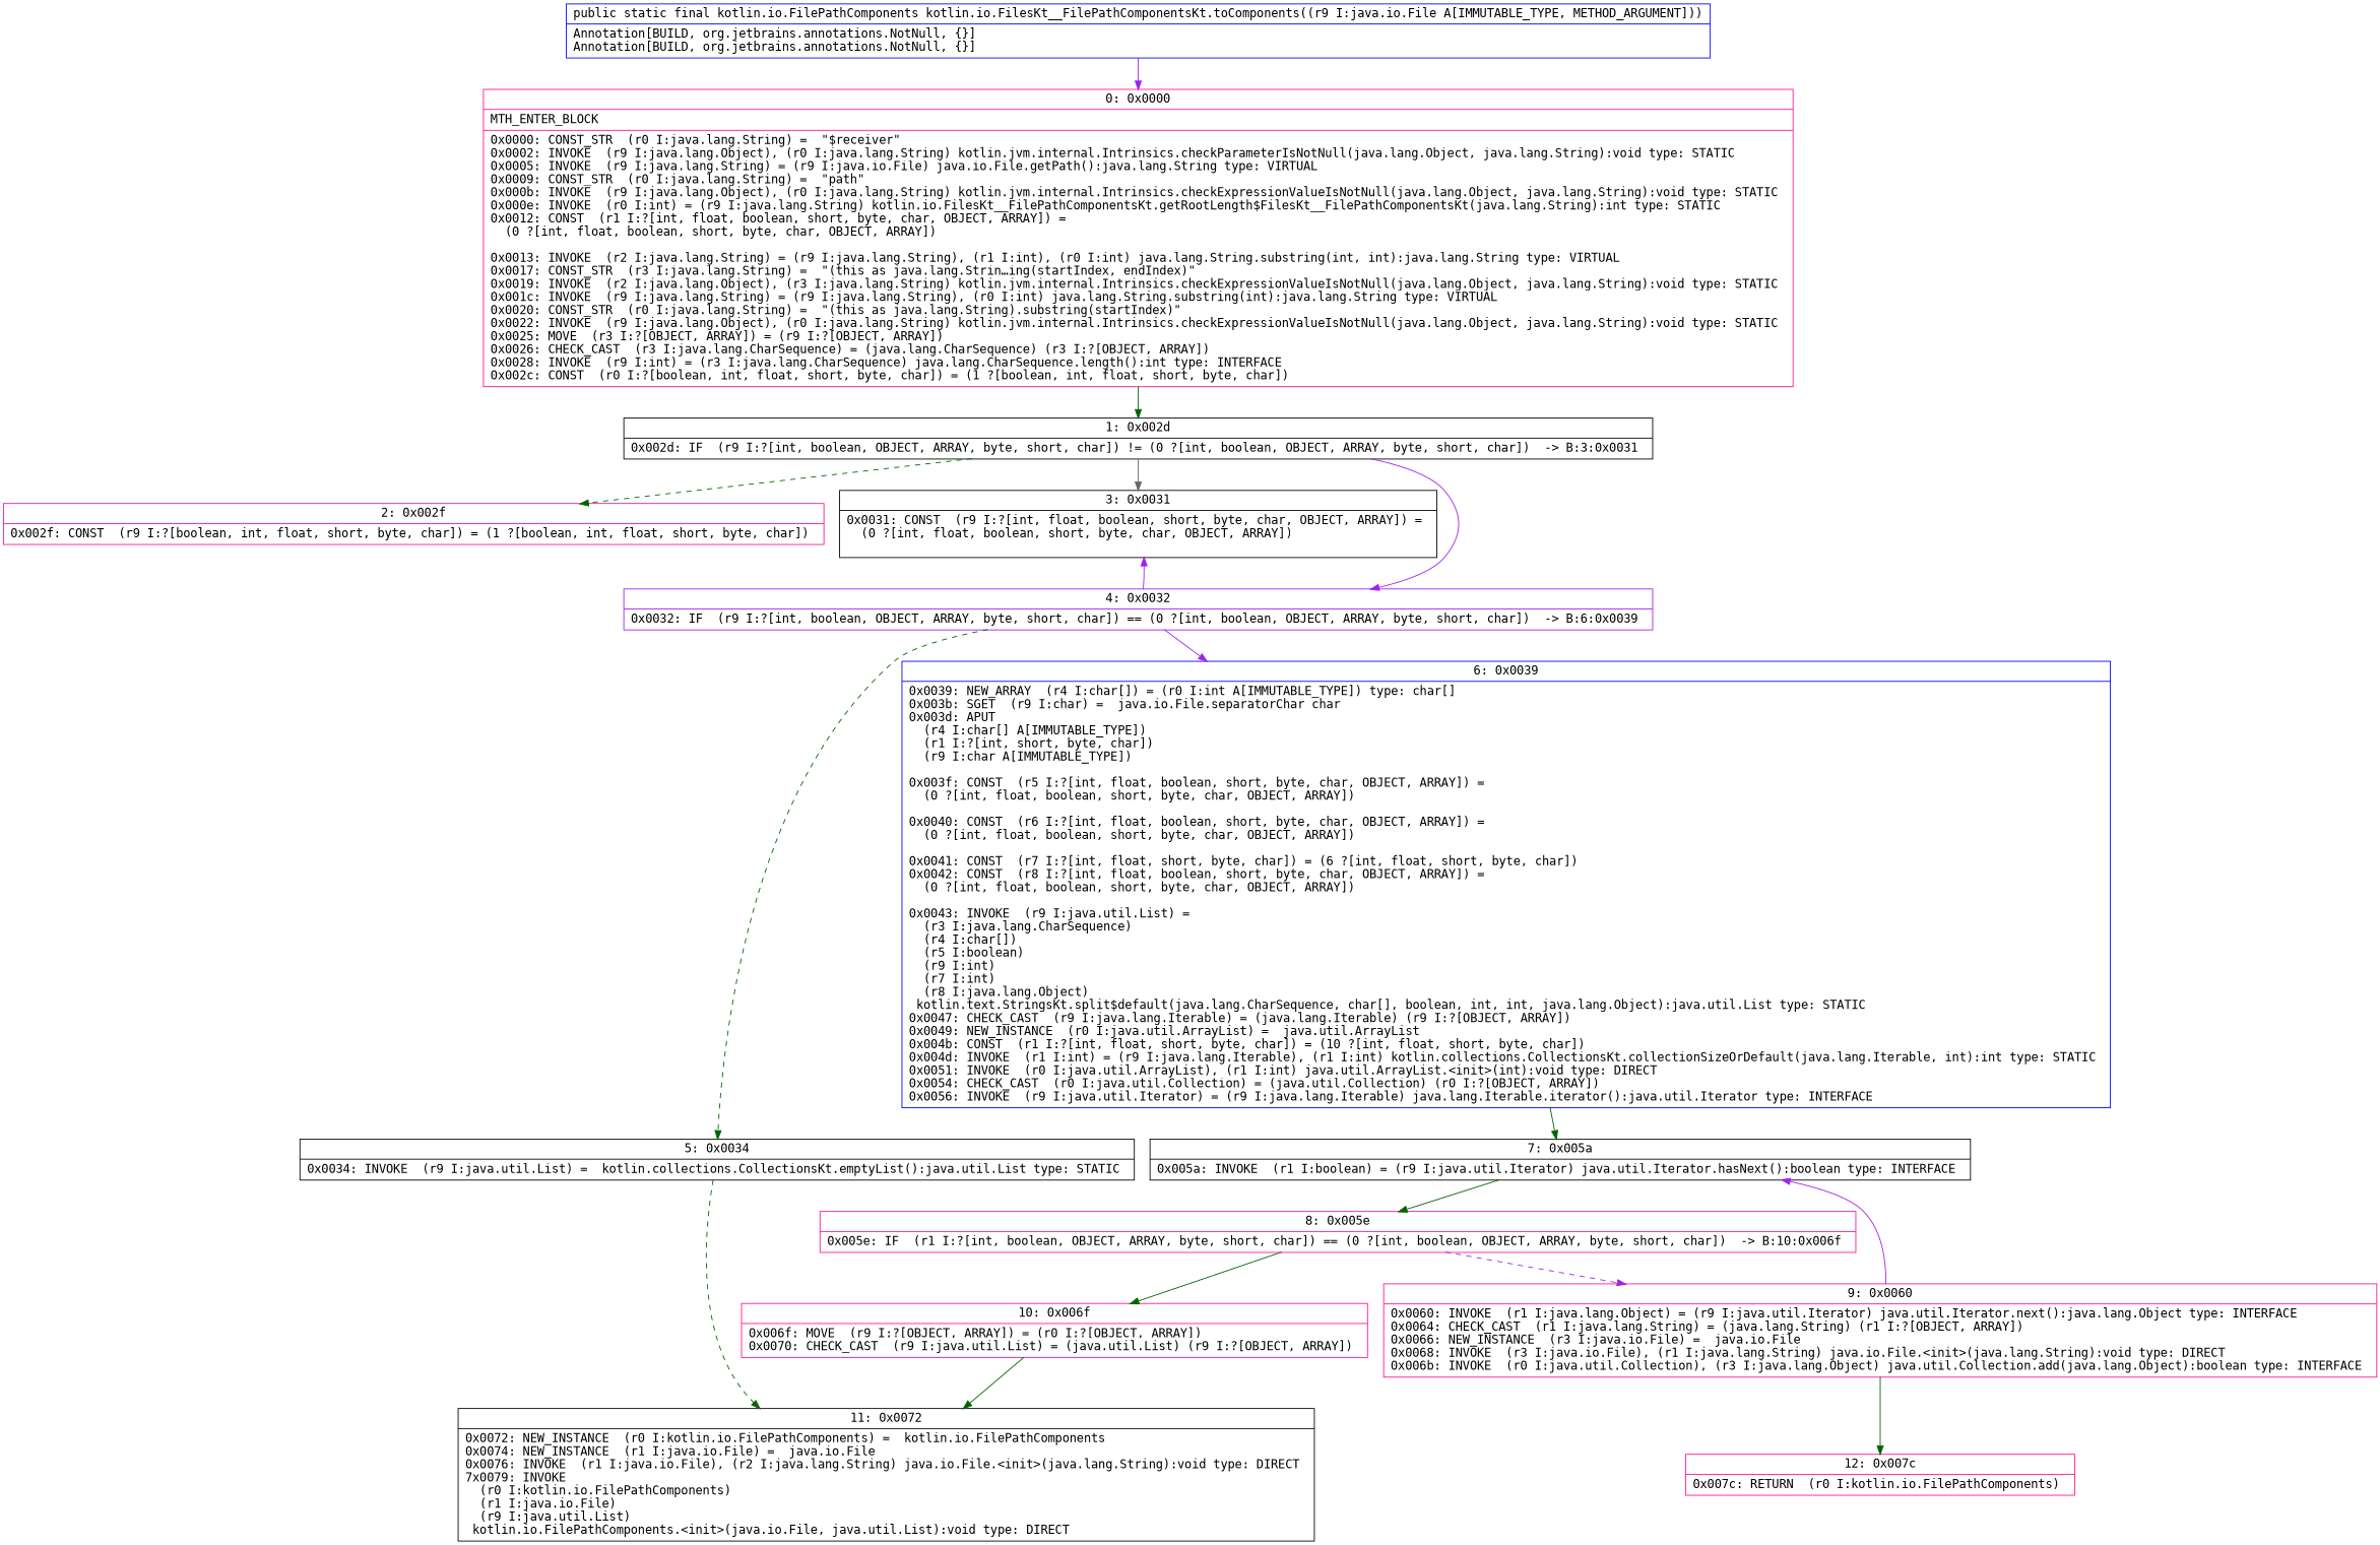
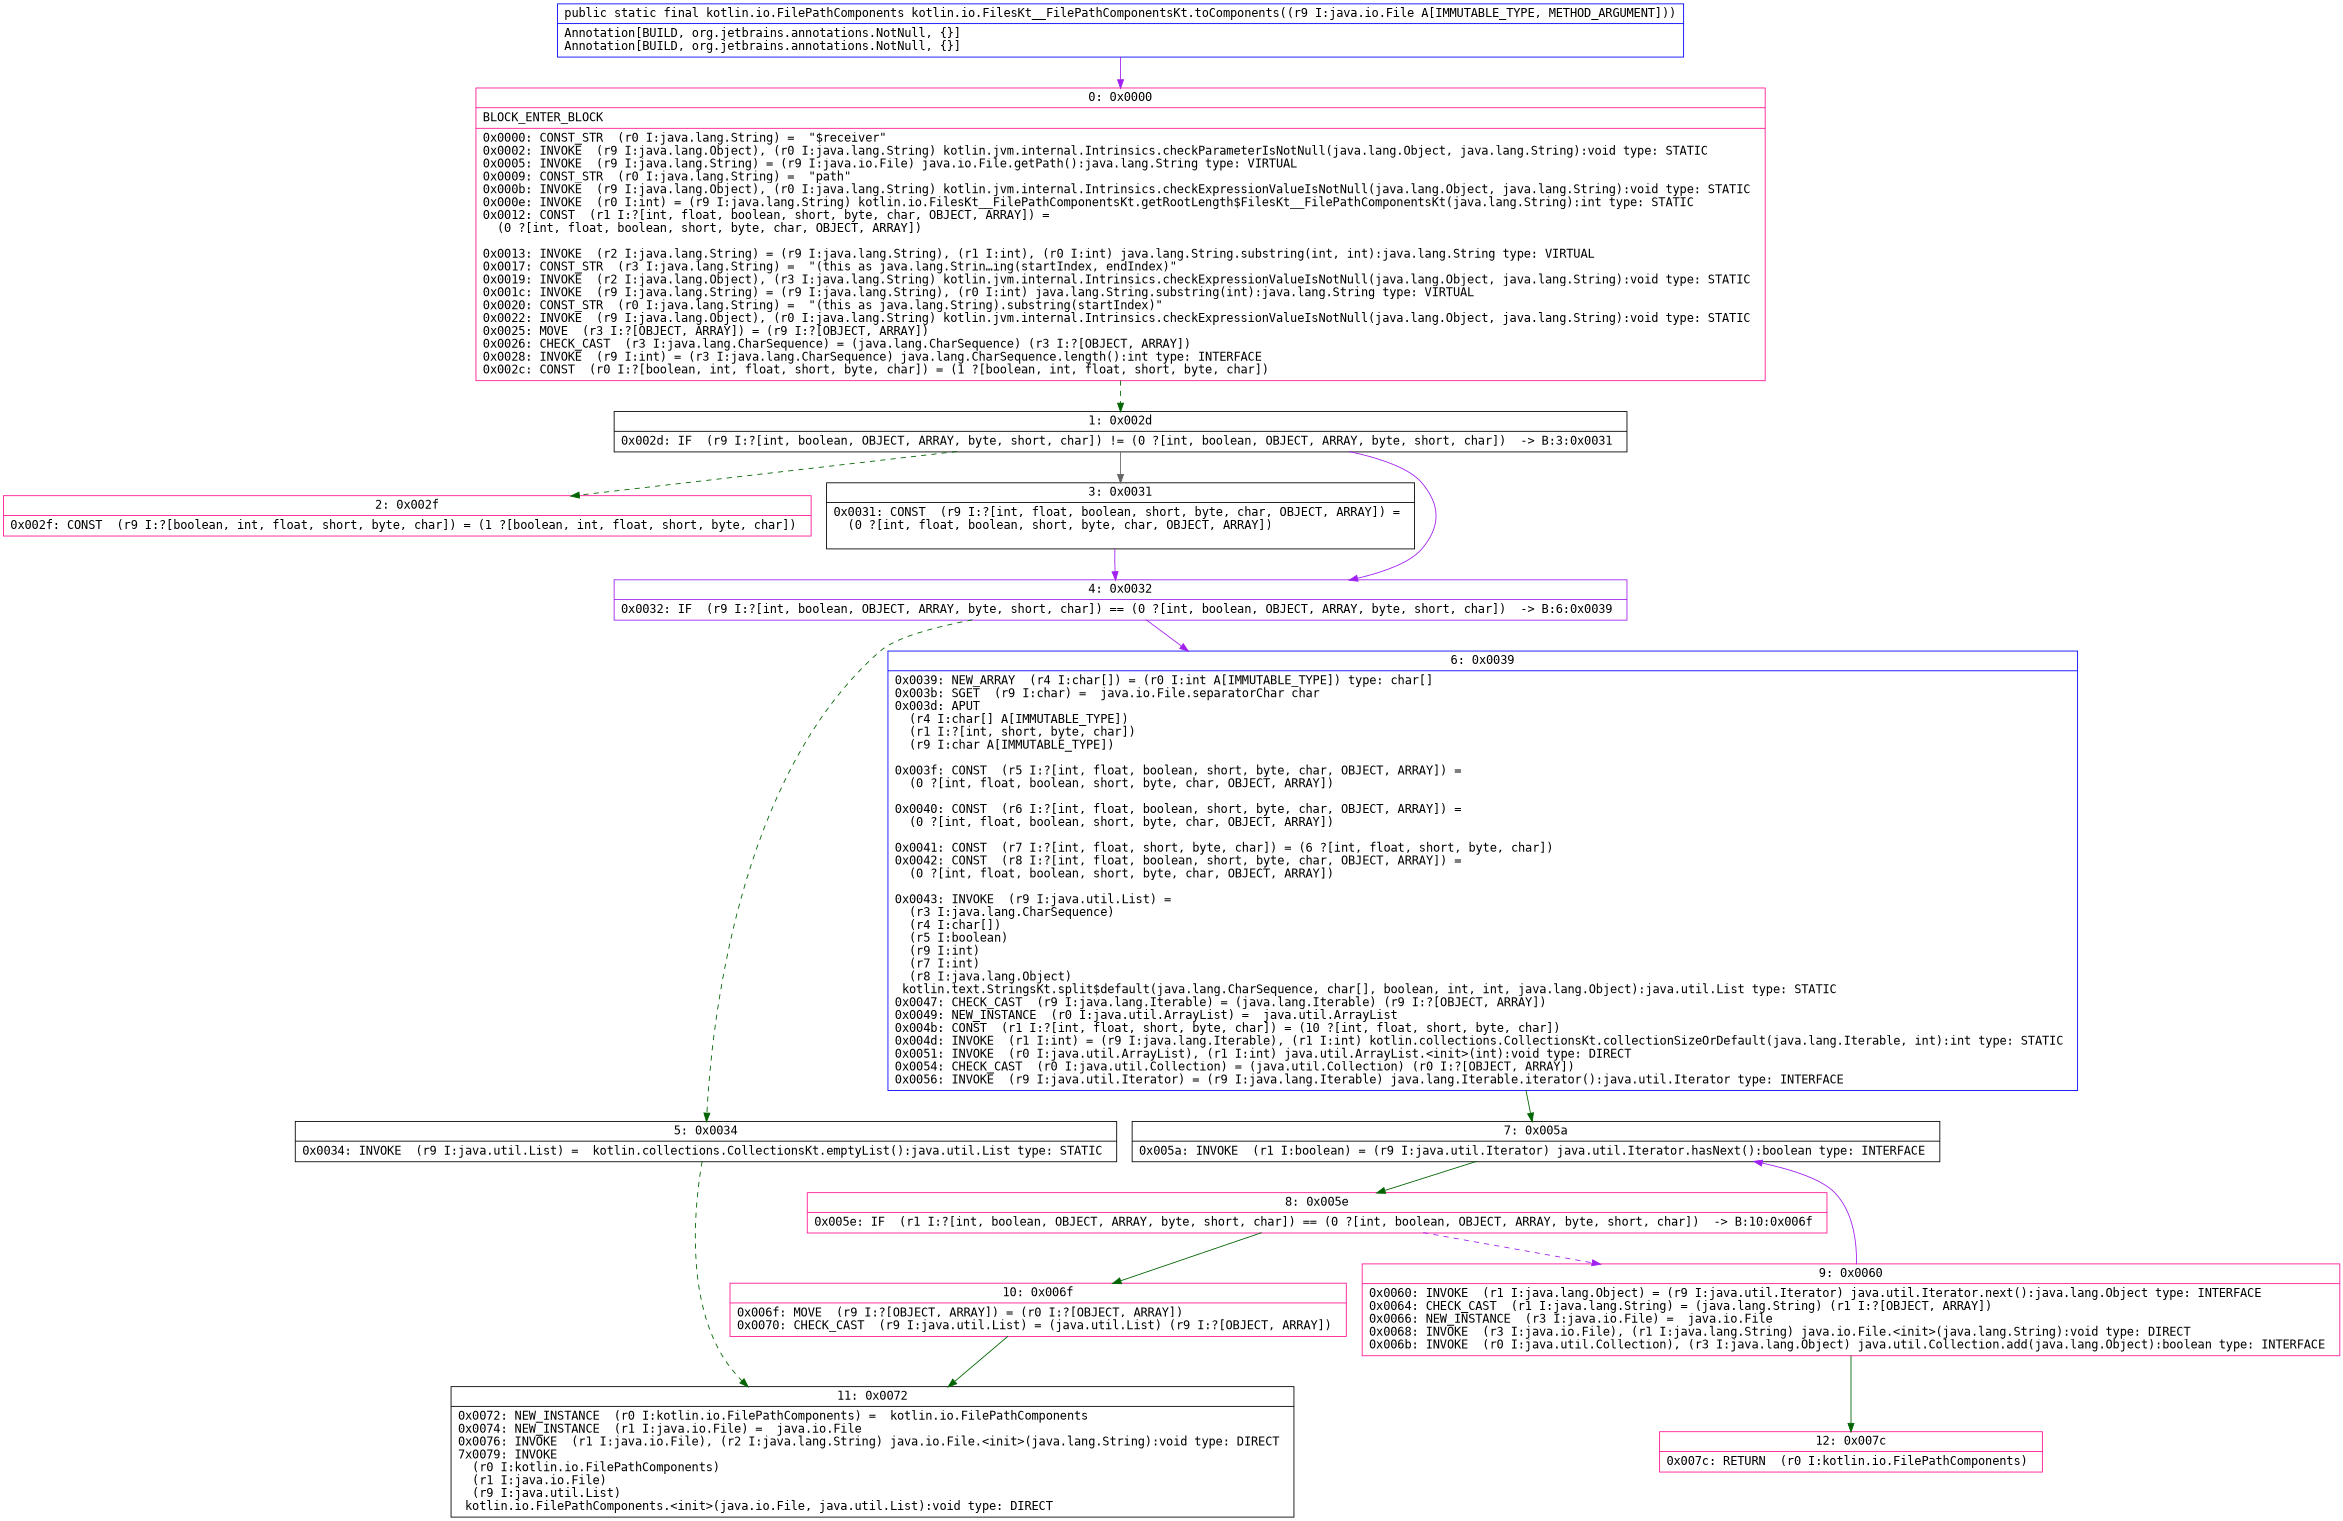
  digraph {
    fontname="DejaVu Sans Mono"
    node [color=deeppink fontname="DejaVu Sans Mono" shape=record]
    edge [color=darkgreen fontname="DejaVu Sans Mono"]
-   n1 [label="{0\:\ 0x0000|MTH_ENTER_BLOCK\l|0x0000: CONST_STR  (r0 I:java.lang.String) =  \"$receiver\" \l0x0002: INVOKE  (r9 I:java.lang.Object), (r0 I:java.lang.String) kotlin.jvm.internal.Intrinsics.checkParameterIsNotNull(java.lang.Object, java.lang.String):void type: STATIC \l0x0005: INVOKE  (r9 I:java.lang.String) = (r9 I:java.io.File) java.io.File.getPath():java.lang.String type: VIRTUAL \l0x0009: CONST_STR  (r0 I:java.lang.String) =  \"path\" \l0x000b: INVOKE  (r9 I:java.lang.Object), (r0 I:java.lang.String) kotlin.jvm.internal.Intrinsics.checkExpressionValueIsNotNull(java.lang.Object, java.lang.String):void type: STATIC \l0x000e: INVOKE  (r0 I:int) = (r9 I:java.lang.String) kotlin.io.FilesKt__FilePathComponentsKt.getRootLength$FilesKt__FilePathComponentsKt(java.lang.String):int type: STATIC \l0x0012: CONST  (r1 I:?[int, float, boolean, short, byte, char, OBJECT, ARRAY]) = \l  (0 ?[int, float, boolean, short, byte, char, OBJECT, ARRAY])\l \l0x0013: INVOKE  (r2 I:java.lang.String) = (r9 I:java.lang.String), (r1 I:int), (r0 I:int) java.lang.String.substring(int, int):java.lang.String type: VIRTUAL \l0x0017: CONST_STR  (r3 I:java.lang.String) =  \"(this as java.lang.Strin…ing(startIndex, endIndex)\" \l0x0019: INVOKE  (r2 I:java.lang.Object), (r3 I:java.lang.String) kotlin.jvm.internal.Intrinsics.checkExpressionValueIsNotNull(java.lang.Object, java.lang.String):void type: STATIC \l0x001c: INVOKE  (r9 I:java.lang.String) = (r9 I:java.lang.String), (r0 I:int) java.lang.String.substring(int):java.lang.String type: VIRTUAL \l0x0020: CONST_STR  (r0 I:java.lang.String) =  \"(this as java.lang.String).substring(startIndex)\" \l0x0022: INVOKE  (r9 I:java.lang.Object), (r0 I:java.lang.String) kotlin.jvm.internal.Intrinsics.checkExpressionValueIsNotNull(java.lang.Object, java.lang.String):void type: STATIC \l0x0025: MOVE  (r3 I:?[OBJECT, ARRAY]) = (r9 I:?[OBJECT, ARRAY]) \l0x0026: CHECK_CAST  (r3 I:java.lang.CharSequence) = (java.lang.CharSequence) (r3 I:?[OBJECT, ARRAY]) \l0x0028: INVOKE  (r9 I:int) = (r3 I:java.lang.CharSequence) java.lang.CharSequence.length():int type: INTERFACE \l0x002c: CONST  (r0 I:?[boolean, int, float, short, byte, char]) = (1 ?[boolean, int, float, short, byte, char]) \l}"]
+   n1 [label="{0\:\ 0x0000|BLOCK_ENTER_BLOCK\l|0x0000: CONST_STR  (r0 I:java.lang.String) =  \"$receiver\" \l0x0002: INVOKE  (r9 I:java.lang.Object), (r0 I:java.lang.String) kotlin.jvm.internal.Intrinsics.checkParameterIsNotNull(java.lang.Object, java.lang.String):void type: STATIC \l0x0005: INVOKE  (r9 I:java.lang.String) = (r9 I:java.io.File) java.io.File.getPath():java.lang.String type: VIRTUAL \l0x0009: CONST_STR  (r0 I:java.lang.String) =  \"path\" \l0x000b: INVOKE  (r9 I:java.lang.Object), (r0 I:java.lang.String) kotlin.jvm.internal.Intrinsics.checkExpressionValueIsNotNull(java.lang.Object, java.lang.String):void type: STATIC \l0x000e: INVOKE  (r0 I:int) = (r9 I:java.lang.String) kotlin.io.FilesKt__FilePathComponentsKt.getRootLength$FilesKt__FilePathComponentsKt(java.lang.String):int type: STATIC \l0x0012: CONST  (r1 I:?[int, float, boolean, short, byte, char, OBJECT, ARRAY]) = \l  (0 ?[int, float, boolean, short, byte, char, OBJECT, ARRAY])\l \l0x0013: INVOKE  (r2 I:java.lang.String) = (r9 I:java.lang.String), (r1 I:int), (r0 I:int) java.lang.String.substring(int, int):java.lang.String type: VIRTUAL \l0x0017: CONST_STR  (r3 I:java.lang.String) =  \"(this as java.lang.Strin…ing(startIndex, endIndex)\" \l0x0019: INVOKE  (r2 I:java.lang.Object), (r3 I:java.lang.String) kotlin.jvm.internal.Intrinsics.checkExpressionValueIsNotNull(java.lang.Object, java.lang.String):void type: STATIC \l0x001c: INVOKE  (r9 I:java.lang.String) = (r9 I:java.lang.String), (r0 I:int) java.lang.String.substring(int):java.lang.String type: VIRTUAL \l0x0020: CONST_STR  (r0 I:java.lang.String) =  \"(this as java.lang.String).substring(startIndex)\" \l0x0022: INVOKE  (r9 I:java.lang.Object), (r0 I:java.lang.String) kotlin.jvm.internal.Intrinsics.checkExpressionValueIsNotNull(java.lang.Object, java.lang.String):void type: STATIC \l0x0025: MOVE  (r3 I:?[OBJECT, ARRAY]) = (r9 I:?[OBJECT, ARRAY]) \l0x0026: CHECK_CAST  (r3 I:java.lang.CharSequence) = (java.lang.CharSequence) (r3 I:?[OBJECT, ARRAY]) \l0x0028: INVOKE  (r9 I:int) = (r3 I:java.lang.CharSequence) java.lang.CharSequence.length():int type: INTERFACE \l0x002c: CONST  (r0 I:?[boolean, int, float, short, byte, char]) = (1 ?[boolean, int, float, short, byte, char]) \l}"]
    n2 [color=black label="{1\:\ 0x002d|0x002d: IF  (r9 I:?[int, boolean, OBJECT, ARRAY, byte, short, char]) != (0 ?[int, boolean, OBJECT, ARRAY, byte, short, char])  \-\> B:3:0x0031 \l}"]
    n3 [label="{2\:\ 0x002f|0x002f: CONST  (r9 I:?[boolean, int, float, short, byte, char]) = (1 ?[boolean, int, float, short, byte, char]) \l}"]
    n4 [color=black label="{3\:\ 0x0031|0x0031: CONST  (r9 I:?[int, float, boolean, short, byte, char, OBJECT, ARRAY]) = \l  (0 ?[int, float, boolean, short, byte, char, OBJECT, ARRAY])\l \l}"]
    n5 [color=purple label="{4\:\ 0x0032|0x0032: IF  (r9 I:?[int, boolean, OBJECT, ARRAY, byte, short, char]) == (0 ?[int, boolean, OBJECT, ARRAY, byte, short, char])  \-\> B:6:0x0039 \l}"]
    n6 [color=black label="{5\:\ 0x0034|0x0034: INVOKE  (r9 I:java.util.List) =  kotlin.collections.CollectionsKt.emptyList():java.util.List type: STATIC \l}"]
    n7 [color=blue label="{6\:\ 0x0039|0x0039: NEW_ARRAY  (r4 I:char[]) = (r0 I:int A[IMMUTABLE_TYPE]) type: char[] \l0x003b: SGET  (r9 I:char) =  java.io.File.separatorChar char \l0x003d: APUT  \l  (r4 I:char[] A[IMMUTABLE_TYPE])\l  (r1 I:?[int, short, byte, char])\l  (r9 I:char A[IMMUTABLE_TYPE])\l \l0x003f: CONST  (r5 I:?[int, float, boolean, short, byte, char, OBJECT, ARRAY]) = \l  (0 ?[int, float, boolean, short, byte, char, OBJECT, ARRAY])\l \l0x0040: CONST  (r6 I:?[int, float, boolean, short, byte, char, OBJECT, ARRAY]) = \l  (0 ?[int, float, boolean, short, byte, char, OBJECT, ARRAY])\l \l0x0041: CONST  (r7 I:?[int, float, short, byte, char]) = (6 ?[int, float, short, byte, char]) \l0x0042: CONST  (r8 I:?[int, float, boolean, short, byte, char, OBJECT, ARRAY]) = \l  (0 ?[int, float, boolean, short, byte, char, OBJECT, ARRAY])\l \l0x0043: INVOKE  (r9 I:java.util.List) = \l  (r3 I:java.lang.CharSequence)\l  (r4 I:char[])\l  (r5 I:boolean)\l  (r9 I:int)\l  (r7 I:int)\l  (r8 I:java.lang.Object)\l kotlin.text.StringsKt.split$default(java.lang.CharSequence, char[], boolean, int, int, java.lang.Object):java.util.List type: STATIC \l0x0047: CHECK_CAST  (r9 I:java.lang.Iterable) = (java.lang.Iterable) (r9 I:?[OBJECT, ARRAY]) \l0x0049: NEW_INSTANCE  (r0 I:java.util.ArrayList) =  java.util.ArrayList \l0x004b: CONST  (r1 I:?[int, float, short, byte, char]) = (10 ?[int, float, short, byte, char]) \l0x004d: INVOKE  (r1 I:int) = (r9 I:java.lang.Iterable), (r1 I:int) kotlin.collections.CollectionsKt.collectionSizeOrDefault(java.lang.Iterable, int):int type: STATIC \l0x0051: INVOKE  (r0 I:java.util.ArrayList), (r1 I:int) java.util.ArrayList.\<init\>(int):void type: DIRECT \l0x0054: CHECK_CAST  (r0 I:java.util.Collection) = (java.util.Collection) (r0 I:?[OBJECT, ARRAY]) \l0x0056: INVOKE  (r9 I:java.util.Iterator) = (r9 I:java.lang.Iterable) java.lang.Iterable.iterator():java.util.Iterator type: INTERFACE \l}"]
    n8 [color=black label="{11\:\ 0x0072|0x0072: NEW_INSTANCE  (r0 I:kotlin.io.FilePathComponents) =  kotlin.io.FilePathComponents \l0x0074: NEW_INSTANCE  (r1 I:java.io.File) =  java.io.File \l0x0076: INVOKE  (r1 I:java.io.File), (r2 I:java.lang.String) java.io.File.\<init\>(java.lang.String):void type: DIRECT \l7x0079: INVOKE  \l  (r0 I:kotlin.io.FilePathComponents)\l  (r1 I:java.io.File)\l  (r9 I:java.util.List)\l kotlin.io.FilePathComponents.\<init\>(java.io.File, java.util.List):void type: DIRECT \l}"]
    n9 [color=black label="{7\:\ 0x005a|0x005a: INVOKE  (r1 I:boolean) = (r9 I:java.util.Iterator) java.util.Iterator.hasNext():boolean type: INTERFACE \l}"]
    n10 [label="{8\:\ 0x005e|0x005e: IF  (r1 I:?[int, boolean, OBJECT, ARRAY, byte, short, char]) == (0 ?[int, boolean, OBJECT, ARRAY, byte, short, char])  \-\> B:10:0x006f \l}"]
    n11 [label="{9\:\ 0x0060|0x0060: INVOKE  (r1 I:java.lang.Object) = (r9 I:java.util.Iterator) java.util.Iterator.next():java.lang.Object type: INTERFACE \l0x0064: CHECK_CAST  (r1 I:java.lang.String) = (java.lang.String) (r1 I:?[OBJECT, ARRAY]) \l0x0066: NEW_INSTANCE  (r3 I:java.io.File) =  java.io.File \l0x0068: INVOKE  (r3 I:java.io.File), (r1 I:java.lang.String) java.io.File.\<init\>(java.lang.String):void type: DIRECT \l0x006b: INVOKE  (r0 I:java.util.Collection), (r3 I:java.lang.Object) java.util.Collection.add(java.lang.Object):boolean type: INTERFACE \l}"]
    n12 [label="{10\:\ 0x006f|0x006f: MOVE  (r9 I:?[OBJECT, ARRAY]) = (r0 I:?[OBJECT, ARRAY]) \l0x0070: CHECK_CAST  (r9 I:java.util.List) = (java.util.List) (r9 I:?[OBJECT, ARRAY]) \l}"]
    n13 [label="{12\:\ 0x007c|0x007c: RETURN  (r0 I:kotlin.io.FilePathComponents) \l}"]
    n14 [color=blue label="{public static final kotlin.io.FilePathComponents kotlin.io.FilesKt__FilePathComponentsKt.toComponents((r9 I:java.io.File A[IMMUTABLE_TYPE, METHOD_ARGUMENT]))  | Annotation[BUILD, org.jetbrains.annotations.NotNull, \{\}]\lAnnotation[BUILD, org.jetbrains.annotations.NotNull, \{\}]\l}"]
-   n1 -> n2
+   n1 -> n2 [style=dashed]
    n2 -> n3 [style=dashed]
    n2 -> n4 [color=gray40]
    n2 -> n5 [color=purple]
-   n5 -> n4 [color=purple]
+   n4 -> n5 [color=purple]
    n5 -> n6 [style=dashed]
    n5 -> n7 [color=purple]
    n6 -> n8 [style=dashed]
    n7 -> n9
    n9 -> n10
    n10 -> n11 [color=purple style=dashed]
    n10 -> n12
    n11 -> n9 [color=purple]
    n11 -> n13
    n12 -> n8
    n14 -> n1 [color=purple]
  }
